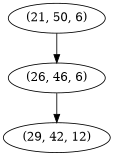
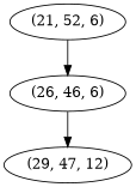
  digraph {
    n1 [label="(26, 46, 6)"]
-   "(21, 52, 6)" [label="(21, 50, 6)"]
-   "(29, 42, 12)"
+   "(21, 52, 6)"
+   "(29, 42, 12)" [label="(29, 47, 12)"]
    n1 -> "(29, 42, 12)"
    "(21, 52, 6)" -> n1
  }
